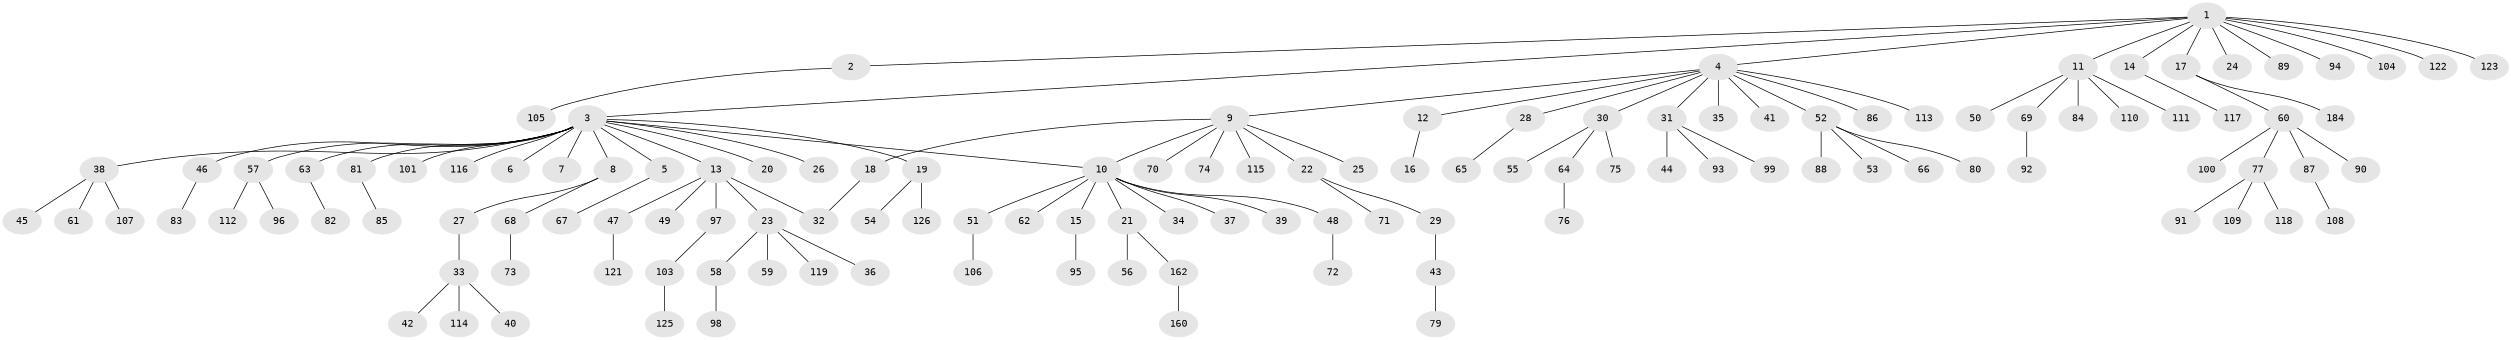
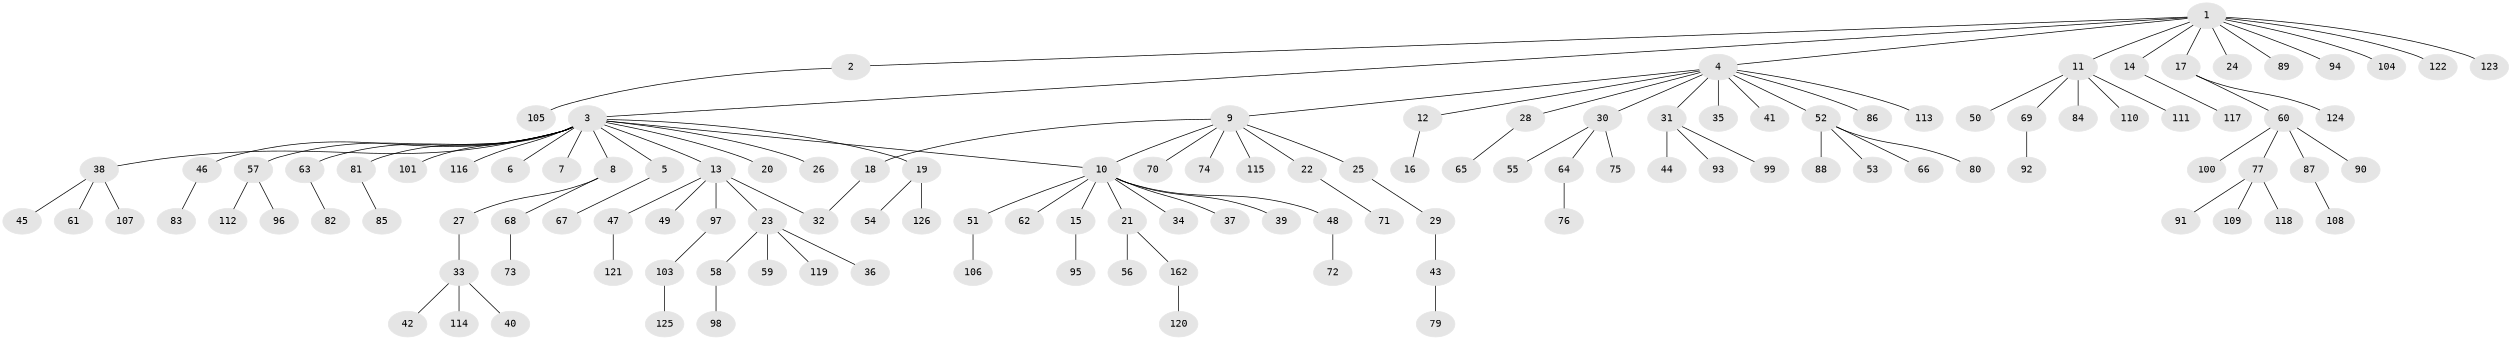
  graph {
    fontname="DejaVu Sans Mono"
    node [color=gray90 fontname="DejaVu Sans Mono" style=filled]
    edge [fontname="DejaVu Sans Mono"]
    1
    2
    3
    4
    11
    14
    17
    24
    89
    94
    104
    122
    123
    105
    5
    6
    7
    8
    10
    13
    19
    20
    26
    38
    46
    57
    63
    81
    101
    116
    9
    12
    28
    30
    31
    35
    41
    52
    86
    113
    50
    69
    84
    110
    111
    117
    60
-   124 [label=184]
+   124
    67
    27
    68
    15
    21
    34
    37
    39
    48
    51
    62
    23
    32
    47
    49
    97
    54
    126
    45
    61
    107
    83
    96
    112
    82
    85
    18
    22
    25
    70
    74
    115
    16
    65
    55
    64
    75
    44
    93
    99
    53
    66
    80
    88
    33
    73
    29
    71
    95
    56
    n99 [label=162]
    72
    106
    92
    36
    58
    59
    119
    121
    103
    77
    87
    90
    100
-   120 [label=160]
+   120
    43
    98
    40
    42
    114
    79
    76
    91
    109
    118
    108
    125
    1 -- 2
    1 -- 3
    1 -- 4
    1 -- 11
    1 -- 14
    1 -- 17
    1 -- 24
    1 -- 89
    1 -- 94
    1 -- 104
    1 -- 122
    1 -- 123
    2 -- 105
    3 -- 5
    3 -- 6
    3 -- 7
    3 -- 8
    3 -- 10
    3 -- 13
    3 -- 19
    3 -- 20
    3 -- 26
    3 -- 38
    3 -- 46
    3 -- 57
    3 -- 63
    3 -- 81
    3 -- 101
    3 -- 116
    4 -- 9
    4 -- 12
    4 -- 28
    4 -- 30
    4 -- 31
    4 -- 35
    4 -- 41
    4 -- 52
    4 -- 86
    4 -- 113
    11 -- 50
    11 -- 69
    11 -- 84
    11 -- 110
    11 -- 111
    14 -- 117
    17 -- 60
    17 -- 124
    5 -- 67
    8 -- 27
    8 -- 68
    10 -- 15
    10 -- 21
    10 -- 34
    10 -- 37
    10 -- 39
    10 -- 48
    10 -- 51
    10 -- 62
    13 -- 23
    13 -- 32
    13 -- 47
    13 -- 49
    13 -- 97
    19 -- 54
    19 -- 126
    38 -- 45
    38 -- 61
    38 -- 107
    46 -- 83
    57 -- 96
    57 -- 112
    63 -- 82
    81 -- 85
    9 -- 10
    9 -- 18
    9 -- 22
    9 -- 25
    9 -- 70
    9 -- 74
    9 -- 115
    12 -- 16
    28 -- 65
    30 -- 55
    30 -- 64
    30 -- 75
    31 -- 44
    31 -- 93
    31 -- 99
    52 -- 53
    52 -- 66
    52 -- 80
    52 -- 88
    69 -- 92
    60 -- 77
    60 -- 87
    60 -- 90
    60 -- 100
    27 -- 33
    68 -- 73
    15 -- 95
    21 -- 56
    21 -- n99
    48 -- 72
    51 -- 106
    23 -- 36
    23 -- 58
    23 -- 59
    23 -- 119
    47 -- 121
    97 -- 103
    18 -- 32
-   22 -- 29
+   25 -- 29
    22 -- 71
    64 -- 76
    33 -- 40
    33 -- 42
    33 -- 114
    29 -- 43
    n99 -- 120
    58 -- 98
    103 -- 125
    77 -- 91
    77 -- 109
    77 -- 118
    87 -- 108
    43 -- 79
  }
